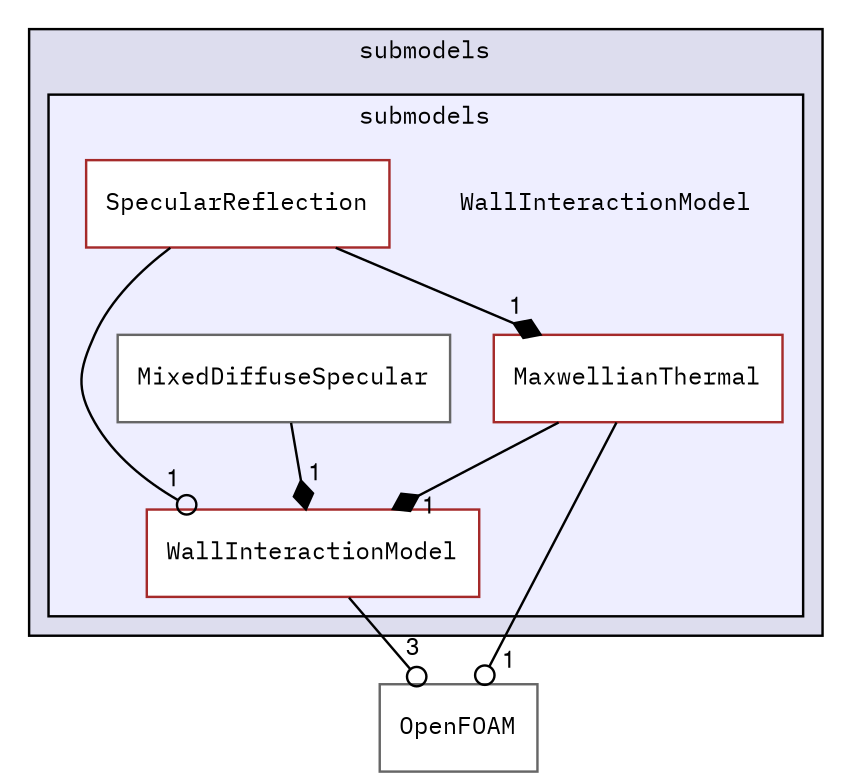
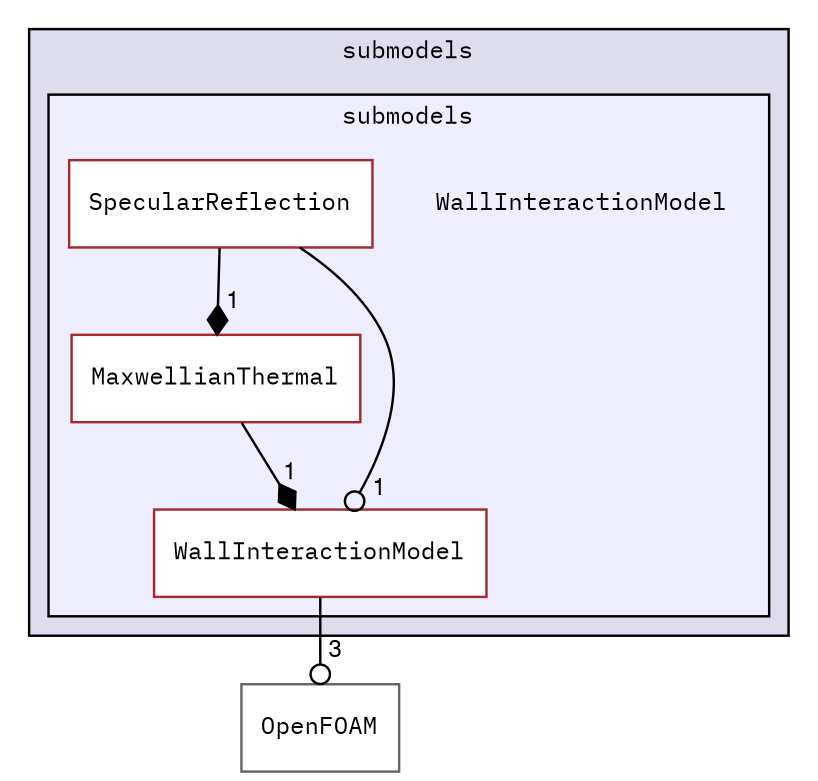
  digraph {
    compound=true
    fontname="IBM Plex Mono"
    node [color=brown fontname="IBM Plex Mono" fontsize=10 shape=box fillcolor=white style=filled]
    edge [arrowhead=diamond fontname="IBM Plex Mono" headlabel=1 labeldistance=1.5 labelfontname=FreeSans labelfontsize=10]
    n1 [color=red label=WallInteractionModel shape=plaintext fillcolor="" style=""]
    n2 [label=MaxwellianThermal]
-   n3 [color=gray40 label=MixedDiffuseSpecular]
    n4 [label=SpecularReflection]
    n5 [label=WallInteractionModel]
    n6 [color=gray40 label=OpenFOAM fillcolor="" style=""]
    subgraph cluster_1 {
      bgcolor="#ddddee"
      fontsize=10
      label=submodels
      pencolor=black
      subgraph cluster_2 {
        bgcolor="#eeeeff"
        fontsize=10
        label=submodels
        pencolor=black
        n1
        n2
-       n3
        n4
        n5
      }
    }
    n2 -> n5
-   n2 -> n6 [arrowhead=odot]
-   n3 -> n5
    n4 -> n2
    n4 -> n5 [arrowhead=odot]
    n5 -> n6 [arrowhead=odot headlabel=3]
  }
